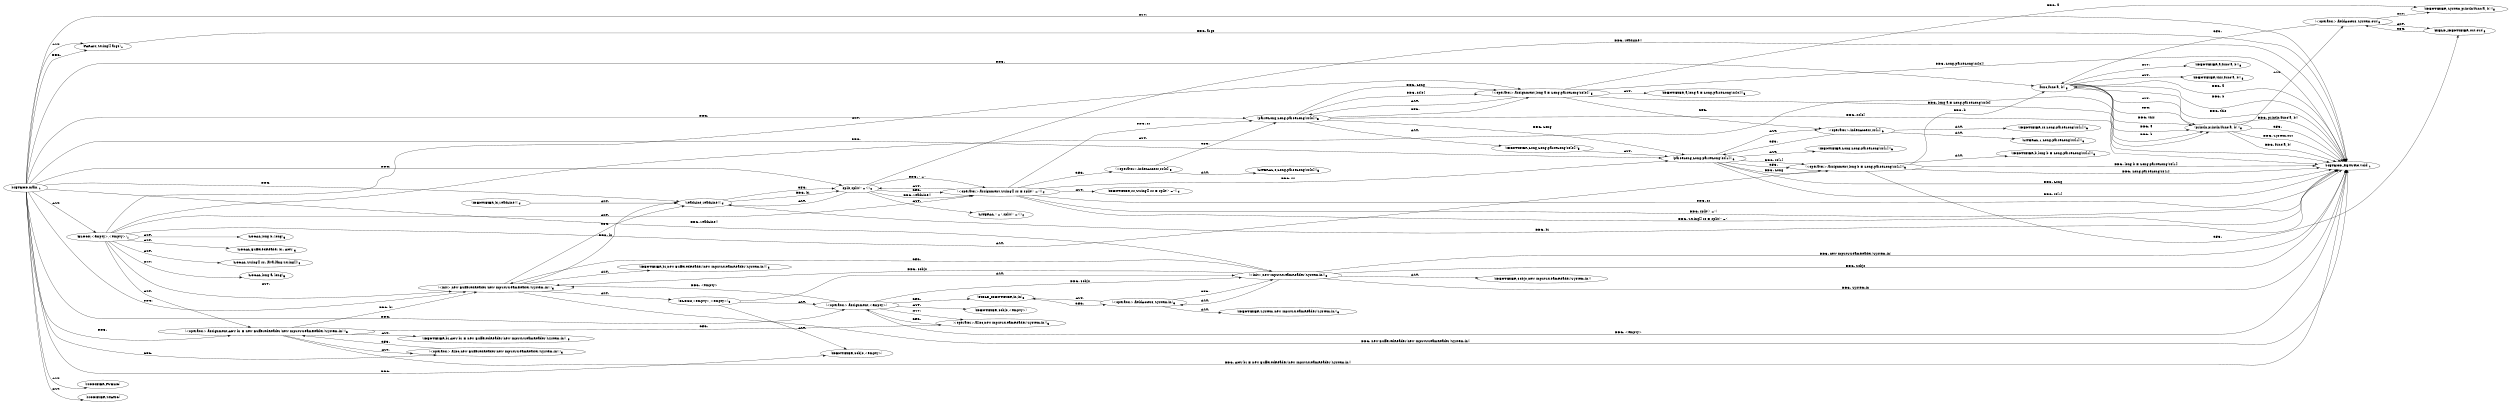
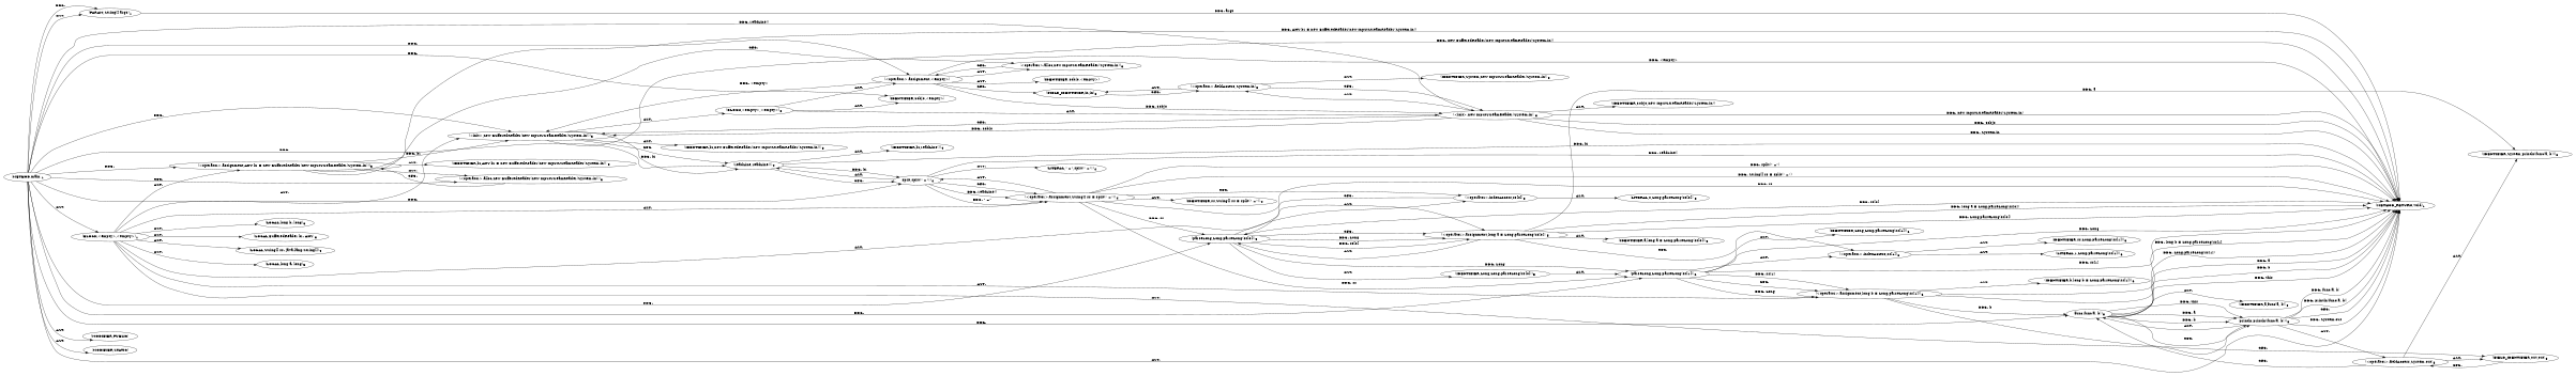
  digraph {
    rankdir=LR
    n1 [label=<(METHOD,main)<SUB>1</SUB>>]
    n2 [label=<(PARAM,String[] args)<SUB>1</SUB>>]
    n3 [label=<(BLOCK,&lt;empty&gt;,&lt;empty&gt;)<SUB>1</SUB>>]
    n4 [label=<(&lt;operator&gt;.assignment,ANY br = new BufferedReader(new InputStreamReader(System.in)))<SUB>3</SUB>>]
    n5 [label=<(&lt;operator&gt;.alloc,new BufferedReader(new InputStreamReader(System.in)))<SUB>3</SUB>>]
    n6 [label=<(&lt;init&gt;,new BufferedReader(new InputStreamReader(System.in)))<SUB>3</SUB>>]
    n7 [label=<(&lt;operator&gt;.assignment,&lt;empty&gt;)>]
    n8 [label=<(&lt;init&gt;,new InputStreamReader(System.in))<SUB>3</SUB>>]
    n9 [label=<(IDENTIFIER,$obj0,&lt;empty&gt;)>]
    n10 [label=<(split,split(&quot; +&quot;))<SUB>4</SUB>>]
    n11 [label=<(readLine,readLine())<SUB>4</SUB>>]
    n12 [label=<(parseLong,Long.parseLong(ss[0]))<SUB>5</SUB>>]
    n13 [label=<(parseLong,Long.parseLong(ss[1]))<SUB>6</SUB>>]
    n14 [label=<(func,func(a, b))<SUB>8</SUB>>]
    n15 [label=<(MODIFIER,PUBLIC)>]
    n16 [label=<(MODIFIER,STATIC)>]
    n17 [label=<(METHOD_RETURN,void)<SUB>1</SUB>>]
    n18 [label=<(LOCAL,BufferedReader br: ANY)<SUB>3</SUB>>]
    n19 [label=<(LOCAL,String[] ss: java.lang.String[])<SUB>4</SUB>>]
    n20 [label=<(&lt;operator&gt;.assignment,String[] ss = split(&quot; +&quot;))<SUB>4</SUB>>]
    n21 [label=<(LOCAL,long a: long)<SUB>5</SUB>>]
    n22 [label=<(&lt;operator&gt;.assignment,long a = Long.parseLong(ss[0]))<SUB>5</SUB>>]
    n23 [label=<(LOCAL,long b: long)<SUB>6</SUB>>]
    n24 [label=<(&lt;operator&gt;.assignment,long b = Long.parseLong(ss[1]))<SUB>6</SUB>>]
    n25 [label=<(println,println(func(a, b)))<SUB>8</SUB>>]
    n26 [label=<(IDENTIFIER,br,ANY br = new BufferedReader(new InputStreamReader(System.in)))<SUB>3</SUB>>]
    n27 [label=<(&lt;operator&gt;.alloc,new InputStreamReader(System.in))<SUB>3</SUB>>]
    n28 [label=<(IDENTIFIER,br,new BufferedReader(new InputStreamReader(System.in)))<SUB>3</SUB>>]
    n29 [label=<(BLOCK,&lt;empty&gt;,&lt;empty&gt;)<SUB>3</SUB>>]
    n30 [label=<(IDENTIFIER,$obj0,&lt;empty&gt;)>]
    n31 [label=<(FIELD_IDENTIFIER,in,in)<SUB>3</SUB>>]
    n32 [label=<(IDENTIFIER,$obj0,new InputStreamReader(System.in))>]
    n33 [label=<(&lt;operator&gt;.fieldAccess,System.in)<SUB>3</SUB>>]
    n34 [label=<(LITERAL,&quot; +&quot;,split(&quot; +&quot;))<SUB>4</SUB>>]
    n35 [label=<(IDENTIFIER,br,readLine())<SUB>4</SUB>>]
    n36 [label=<(&lt;operator&gt;.indexAccess,ss[0])<SUB>5</SUB>>]
    n37 [label=<(IDENTIFIER,Long,Long.parseLong(ss[0]))<SUB>5</SUB>>]
    n38 [label=<(&lt;operator&gt;.indexAccess,ss[1])<SUB>6</SUB>>]
    n39 [label=<(IDENTIFIER,Long,Long.parseLong(ss[1]))<SUB>6</SUB>>]
-   n40 [label=<(IDENTIFIER,this,func(a, b))<SUB>8</SUB>>]
    n41 [label=<(IDENTIFIER,a,func(a, b))<SUB>8</SUB>>]
    n42 [label=<(IDENTIFIER,ss,String[] ss = split(&quot; +&quot;))<SUB>4</SUB>>]
    n43 [label=<(IDENTIFIER,a,long a = Long.parseLong(ss[0]))<SUB>5</SUB>>]
    n44 [label=<(IDENTIFIER,System,println(func(a, b)))<SUB>8</SUB>>]
    n45 [label=<(IDENTIFIER,b,long b = Long.parseLong(ss[1]))<SUB>6</SUB>>]
    n46 [label=<(FIELD_IDENTIFIER,out,out)<SUB>8</SUB>>]
    n47 [label=<(&lt;operator&gt;.fieldAccess,System.out)<SUB>8</SUB>>]
    n48 [label=<(IDENTIFIER,System,new InputStreamReader(System.in))<SUB>3</SUB>>]
    n49 [label=<(LITERAL,0,Long.parseLong(ss[0]))<SUB>5</SUB>>]
    n50 [label=<(IDENTIFIER,ss,Long.parseLong(ss[1]))<SUB>6</SUB>>]
    n51 [label=<(LITERAL,1,Long.parseLong(ss[1]))<SUB>6</SUB>>]
    n1 -> n2 [label="AST: "]
    n1 -> n2 [label="DDG: "]
    n1 -> n3 [label="AST: "]
    n1 -> n4 [label="DDG: "]
    n1 -> n5 [label="CFG: "]
    n1 -> n6 [label="DDG: "]
    n1 -> n7 [label="DDG: "]
    n1 -> n8 [label="DDG: readLine()"]
    n1 -> n9 [label="DDG: "]
    n1 -> n10 [label="DDG: "]
    n1 -> n11 [label="DDG: "]
    n1 -> n12 [label="DDG: "]
    n1 -> n13 [label="DDG: "]
    n1 -> n14 [label="DDG: "]
    n1 -> n15 [label="AST: "]
    n1 -> n16 [label="AST: "]
    n1 -> n17 [label="AST: "]
    n2 -> n17 [label="DDG: args"]
    n3 -> n4 [label="AST: "]
    n3 -> n6 [label="AST: "]
    n3 -> n18 [label="AST: "]
    n3 -> n19 [label="AST: "]
    n3 -> n20 [label="AST: "]
    n3 -> n21 [label="AST: "]
    n3 -> n22 [label="AST: "]
    n3 -> n23 [label="AST: "]
    n3 -> n24 [label="AST: "]
    n3 -> n25 [label="AST: "]
    n4 -> n5 [label="AST: "]
    n4 -> n6 [label="DDG: br"]
    n4 -> n17 [label="DDG: ANY br = new BufferedReader(new InputStreamReader(System.in))"]
    n4 -> n26 [label="AST: "]
    n4 -> n27 [label="CFG: "]
    n5 -> n4 [label="CFG: "]
    n6 -> n11 [label="CFG: "]
    n6 -> n11 [label="DDG: br"]
    n6 -> n17 [label="DDG: new BufferedReader(new InputStreamReader(System.in))"]
    n6 -> n28 [label="AST: "]
    n6 -> n29 [label="AST: "]
    n7 -> n6 [label="DDG: &lt;empty&gt;"]
    n7 -> n8 [label="DDG: $obj0"]
    n7 -> n17 [label="DDG: &lt;empty&gt;"]
    n7 -> n27 [label="AST: "]
    n7 -> n30 [label="AST: "]
    n7 -> n31 [label="CFG: "]
    n8 -> n6 [label="CFG: "]
    n8 -> n6 [label="DDG: $obj0"]
    n8 -> n17 [label="DDG: $obj0"]
    n8 -> n17 [label="DDG: System.in"]
    n8 -> n17 [label="DDG: new InputStreamReader(System.in)"]
    n8 -> n32 [label="AST: "]
    n8 -> n33 [label="AST: "]
    n10 -> n11 [label="AST: "]
    n10 -> n17 [label="DDG: readLine()"]
    n10 -> n20 [label="CFG: "]
    n10 -> n20 [label="DDG: readLine()"]
    n10 -> n20 [label="DDG: &quot; +&quot;"]
    n10 -> n34 [label="AST: "]
    n11 -> n10 [label="CFG: "]
    n11 -> n10 [label="DDG: br"]
    n11 -> n17 [label="DDG: br"]
-   n35 -> n11 [label="AST: "]
+   n11 -> n35 [label="AST: "]
    n12 -> n13 [label="DDG: Long"]
    n12 -> n17 [label="DDG: ss[0]"]
    n12 -> n22 [label="CFG: "]
    n12 -> n22 [label="DDG: Long"]
    n12 -> n22 [label="DDG: ss[0]"]
+   n12 -> n36 [label="AST: "]
    n12 -> n37 [label="AST: "]
    n13 -> n17 [label="DDG: Long"]
    n13 -> n17 [label="DDG: ss[1]"]
    n13 -> n24 [label="CFG: "]
    n13 -> n24 [label="DDG: Long"]
    n13 -> n24 [label="DDG: ss[1]"]
    n13 -> n38 [label="AST: "]
    n13 -> n39 [label="AST: "]
    n14 -> n17 [label="DDG: a"]
    n14 -> n17 [label="DDG: b"]
    n14 -> n17 [label="DDG: this"]
    n14 -> n25 [label="CFG: "]
    n14 -> n25 [label="DDG: this"]
    n14 -> n25 [label="DDG: a"]
    n14 -> n25 [label="DDG: b"]
-   n14 -> n40 [label="AST: "]
    n14 -> n41 [label="AST: "]
    n20 -> n10 [label="AST: "]
    n20 -> n12 [label="DDG: ss"]
    n20 -> n13 [label="DDG: ss"]
    n20 -> n17 [label="DDG: ss"]
    n20 -> n17 [label="DDG: split(&quot; +&quot;)"]
    n20 -> n17 [label="DDG: String[] ss = split(&quot; +&quot;)"]
    n20 -> n36 [label="CFG: "]
    n20 -> n42 [label="AST: "]
    n22 -> n12 [label="AST: "]
    n22 -> n17 [label="DDG: Long.parseLong(ss[0])"]
    n22 -> n17 [label="DDG: long a = Long.parseLong(ss[0])"]
    n22 -> n38 [label="CFG: "]
    n22 -> n43 [label="AST: "]
    n22 -> n44 [label="DDG: a"]
    n24 -> n14 [label="DDG: b"]
    n24 -> n17 [label="DDG: Long.parseLong(ss[1])"]
    n24 -> n17 [label="DDG: long b = Long.parseLong(ss[1])"]
    n24 -> n45 [label="AST: "]
    n24 -> n46 [label="CFG: "]
    n25 -> n14 [label="AST: "]
    n25 -> n17 [label="CFG: "]
    n25 -> n17 [label="DDG: System.out"]
    n25 -> n17 [label="DDG: func(a, b)"]
    n25 -> n17 [label="DDG: println(func(a, b))"]
    n25 -> n47 [label="AST: "]
    n27 -> n7 [label="CFG: "]
    n29 -> n7 [label="AST: "]
    n29 -> n8 [label="AST: "]
    n29 -> n9 [label="AST: "]
    n31 -> n33 [label="CFG: "]
    n33 -> n8 [label="CFG: "]
    n33 -> n31 [label="AST: "]
    n33 -> n48 [label="AST: "]
    n36 -> n12 [label="CFG: "]
    n36 -> n49 [label="AST: "]
    n37 -> n13 [label="AST: "]
-   n38 -> n13 [label="CFG: "]
    n38 -> n50 [label="AST: "]
    n38 -> n51 [label="AST: "]
    n46 -> n47 [label="CFG: "]
    n47 -> n14 [label="CFG: "]
    n47 -> n44 [label="AST: "]
    n47 -> n46 [label="AST: "]
  }
